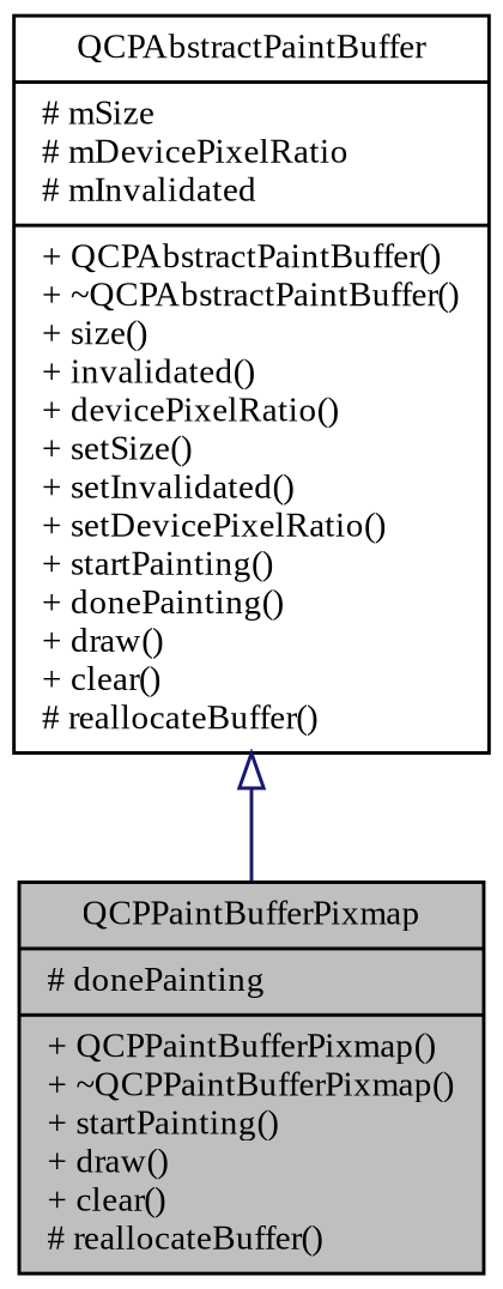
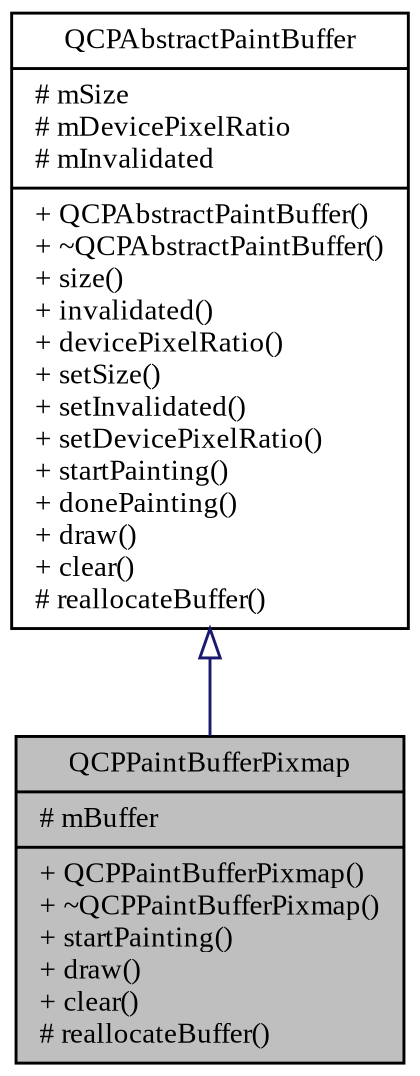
  digraph {
    fontname="Liberation Serif"
    node [color=black fontname="Liberation Serif" fontsize=10 shape=record style=filled]
-   n1 [fillcolor=grey75 fontcolor=black height=0.2 label="{QCPPaintBufferPixmap\n|# donePainting\l|+ QCPPaintBufferPixmap()\l+ ~QCPPaintBufferPixmap()\l+ startPainting()\l+ draw()\l+ clear()\l# reallocateBuffer()\l}" width=0.4]
+   n1 [fillcolor=grey75 fontcolor=black height=0.2 label="{QCPPaintBufferPixmap\n|# mBuffer\l|+ QCPPaintBufferPixmap()\l+ ~QCPPaintBufferPixmap()\l+ startPainting()\l+ draw()\l+ clear()\l# reallocateBuffer()\l}" width=0.4]
    n2 [fillcolor=white height=0.2 label="{QCPAbstractPaintBuffer\n|# mSize\l# mDevicePixelRatio\l# mInvalidated\l|+ QCPAbstractPaintBuffer()\l+ ~QCPAbstractPaintBuffer()\l+ size()\l+ invalidated()\l+ devicePixelRatio()\l+ setSize()\l+ setInvalidated()\l+ setDevicePixelRatio()\l+ startPainting()\l+ donePainting()\l+ draw()\l+ clear()\l# reallocateBuffer()\l}" width=0.4]
    n2 -> n1 [arrowtail=onormal color=midnightblue dir=back fontname="Liberation Serif" fontsize=10 labelfontname=Helvetica labelfontsize=10 style=solid]
  }
